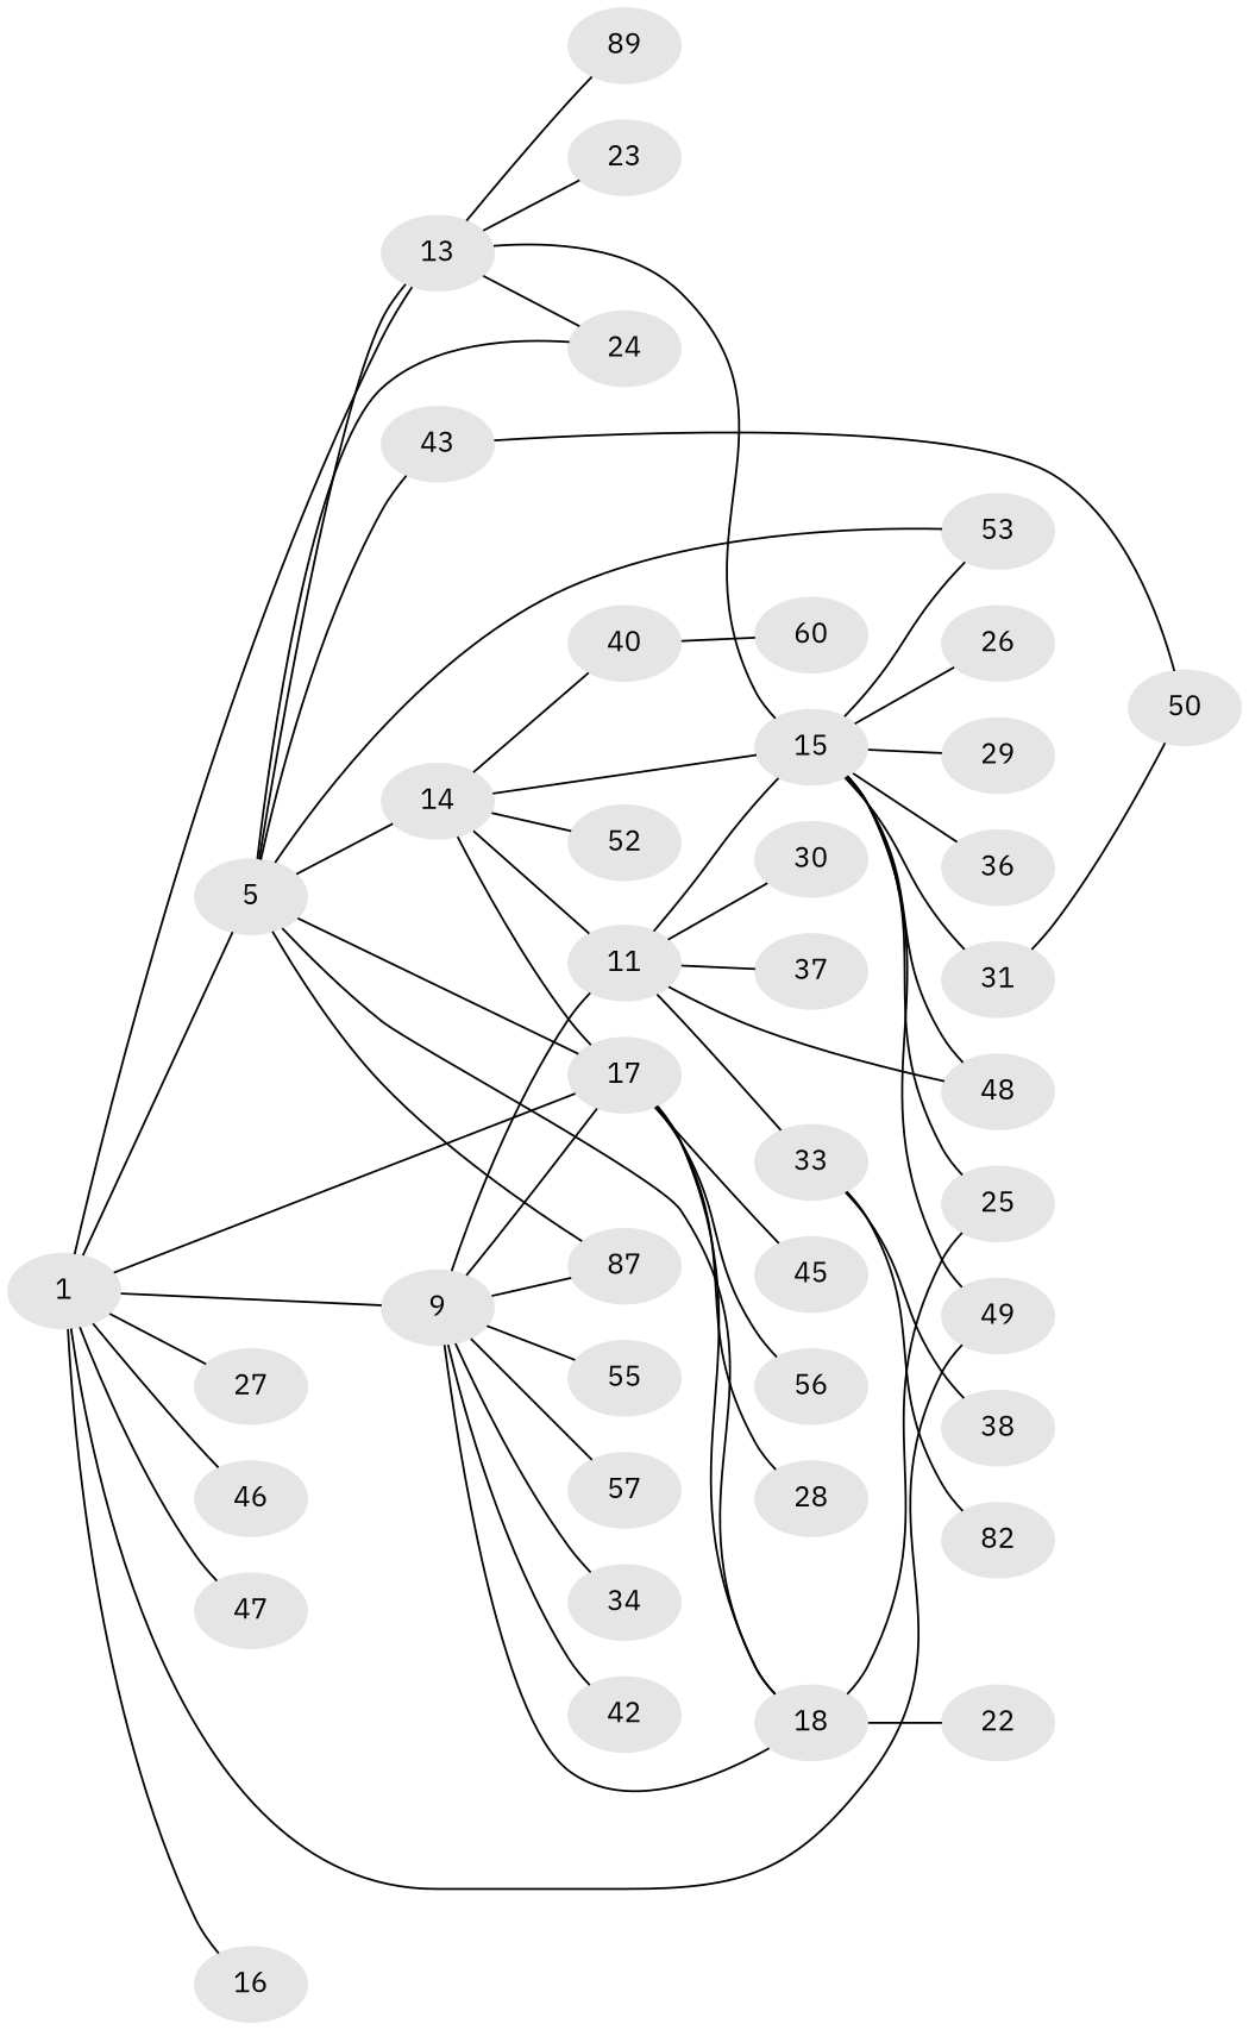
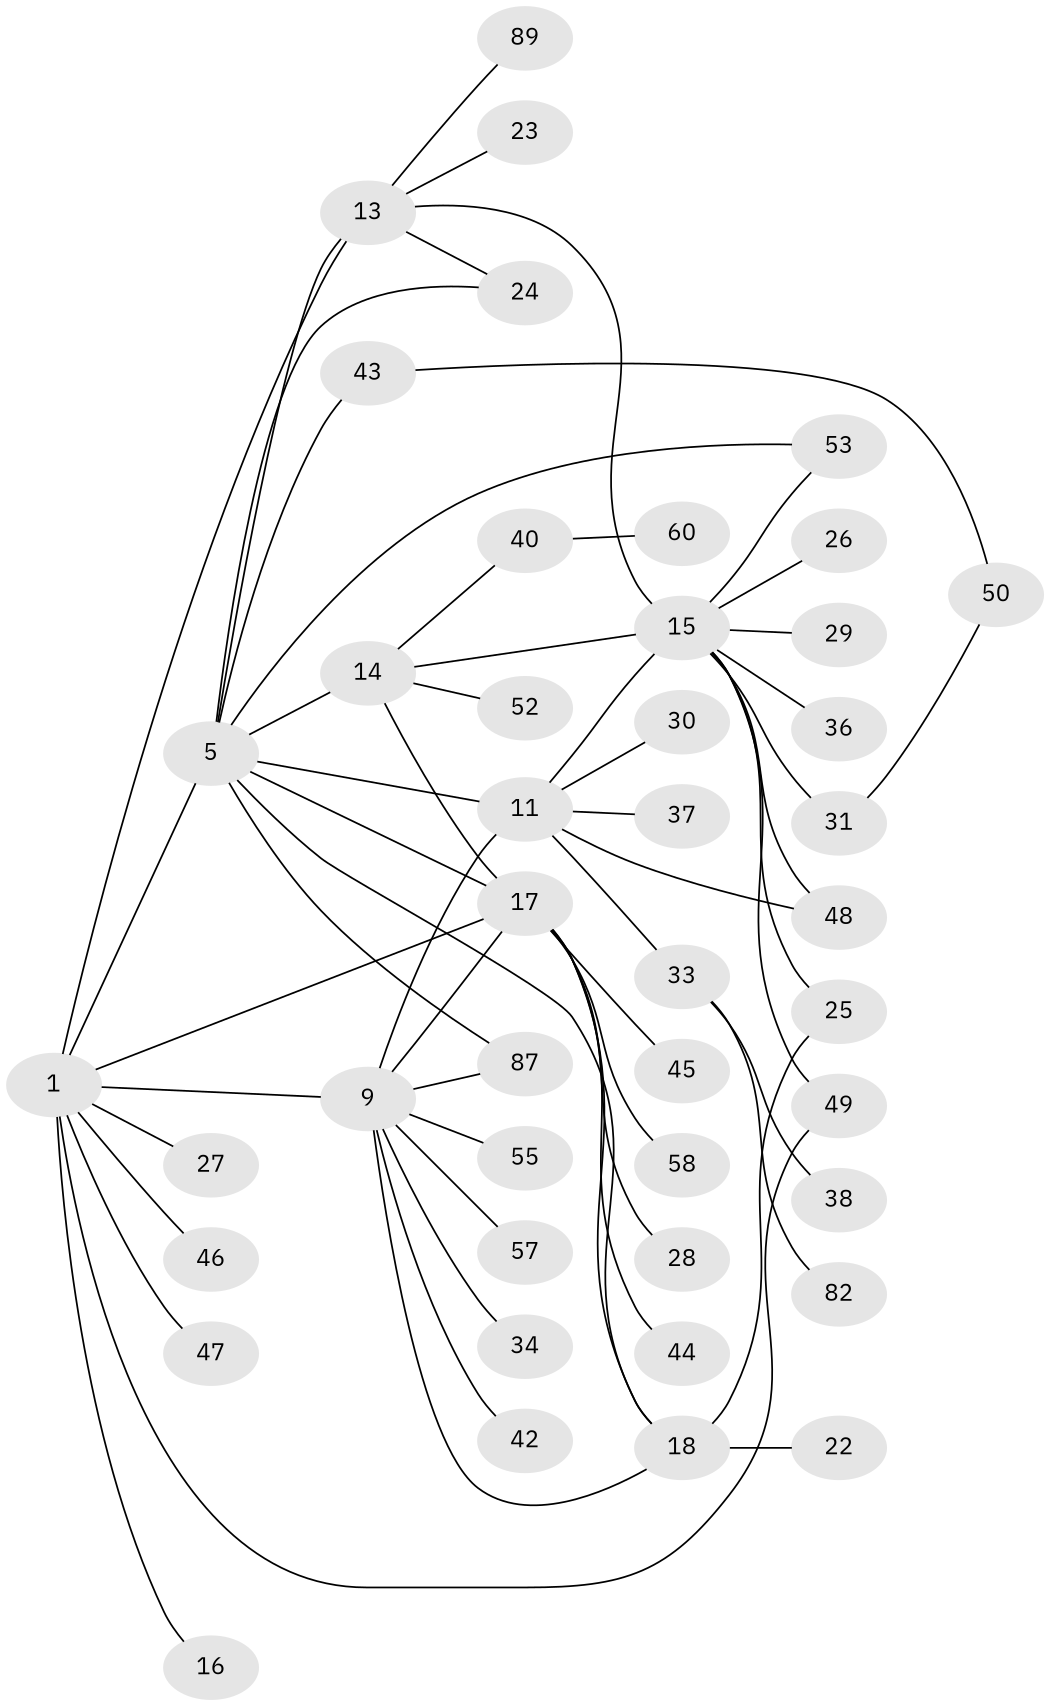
  graph {
    fontname="IBM Plex Sans"
    rankdir=LR
    node [color=gray90 fontname="IBM Plex Sans" style=filled]
    edge [fontname="IBM Plex Sans"]
    1 [super="+2"]
    5 [super="+6"]
    9 [super="+10"]
    13
    17 [super="+20"]
    27
    46
    47
    49
    n10 [label=16]
    11 [super="+12"]
    14
    18 [super="+59"]
    24 [super="+61"]
    43
    53
    87
    34
    42
    55
    57
    15 [super="+16+54+83"]
    23
    89
    28 [super="+72+69"]
+   44 [super="+68"]
    45
-   58 [label=56]
+   58
    31 [super="+78"]
    50
    30
    33
    37
    48
    40 [super="+90"]
    52
    25 [super="+76"]
    22
    26
    29
    36 [super="+41"]
    38
    82
    60
    1 -- 5 [weight=2]
    1 -- 9 [weight=2]
    1 -- 13
    1 -- 17 [weight=2]
    1 -- 27
    1 -- 46
    1 -- 47
    1 -- 49
    1 -- n10
    5 -- 13
    5 -- 17
-   14 -- 11
+   5 -- 11
    5 -- 14
    5 -- 18
    5 -- 24
    5 -- 43
    5 -- 53
    5 -- 87
    9 -- 17 [weight=2]
    9 -- 11 [weight=4]
    9 -- 18
    9 -- 87
    9 -- 34
    9 -- 42
    9 -- 55
    9 -- 57
    13 -- 24
    13 -- 15 [weight=2]
    13 -- 23
    13 -- 89
    17 -- 18 [weight=3]
    17 -- 28
+   17 -- 44
    17 -- 45
    17 -- 58
    11 -- 15
    11 -- 30
    11 -- 33
    11 -- 37
    11 -- 48
    14 -- 17
    14 -- 15 [weight=2]
    14 -- 40
    14 -- 52
    18 -- 25
    18 -- 22
    43 -- 50
    15 -- 49
    15 -- 53
    15 -- 31
    15 -- 48
    15 -- 25
    15 -- 26
    15 -- 29
    15 -- 36
    31 -- 50
    33 -- 38
    33 -- 82
    40 -- 60
  }
